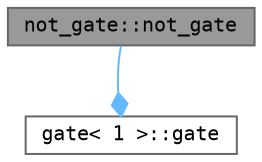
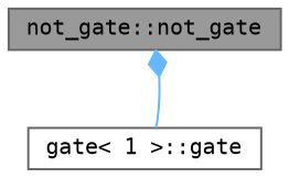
  digraph {
    rankdir=TB
    fontname="DejaVu Sans Mono"
    node [fontname="DejaVu Sans Mono" fontsize=10 shape=box style=filled]
    n1 [color=gray40 fillcolor=grey60 fontcolor=black height=0.2 label="not_gate::not_gate" width=0.4]
    n2 [color=grey40 fillcolor=white height=0.2 label="gate\< 1 \>::gate" width=0.4]
-   n1 -> n2 [color=steelblue1 fontname="DejaVu Sans Mono" fontsize=10 labelfontname=Helvetica labelfontsize=10 style=solid arrowhead=diamond]
+   n2 -> n1 [color=steelblue1 fontname="DejaVu Sans Mono" fontsize=10 labelfontname=Helvetica labelfontsize=10 style=solid arrowhead=diamond]
  }
